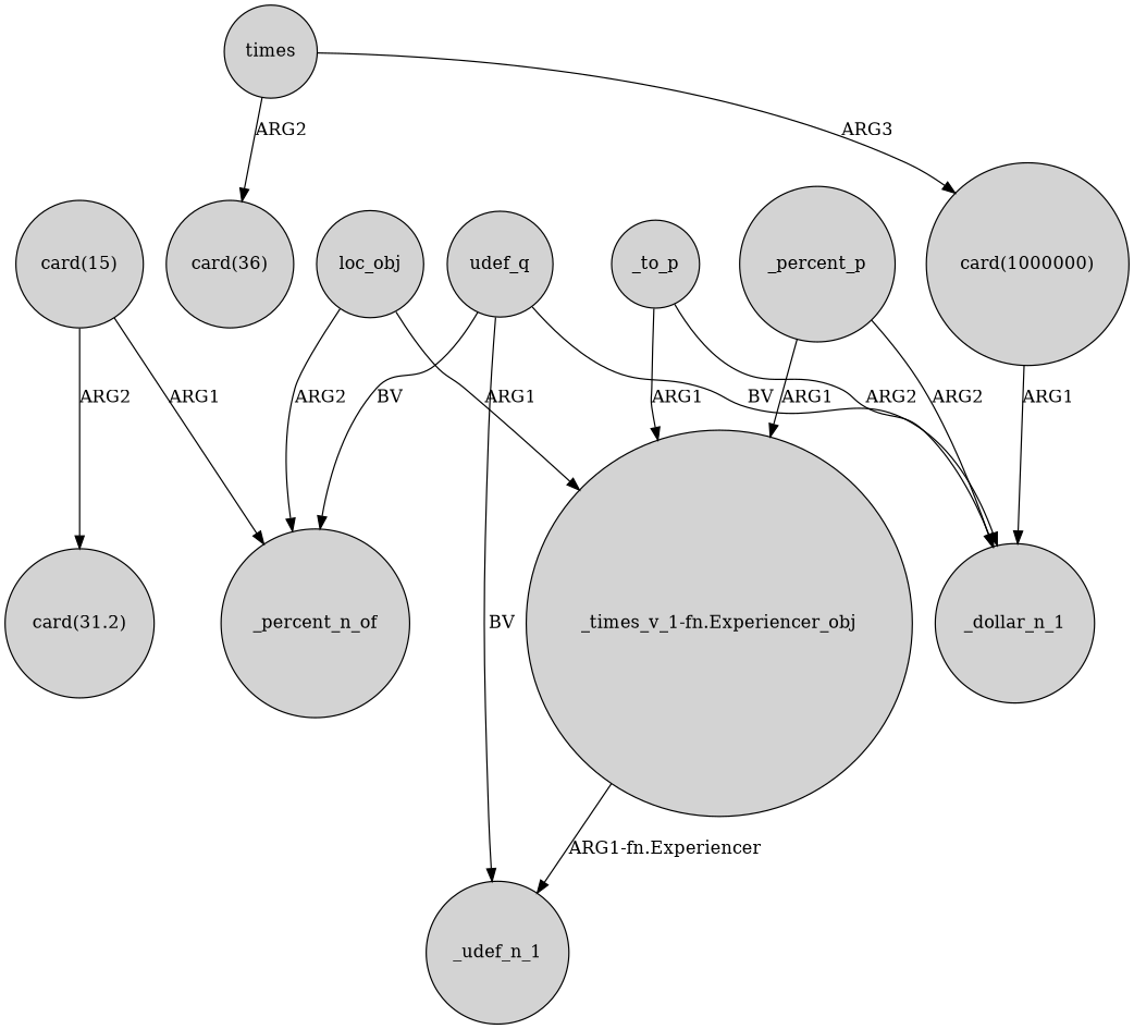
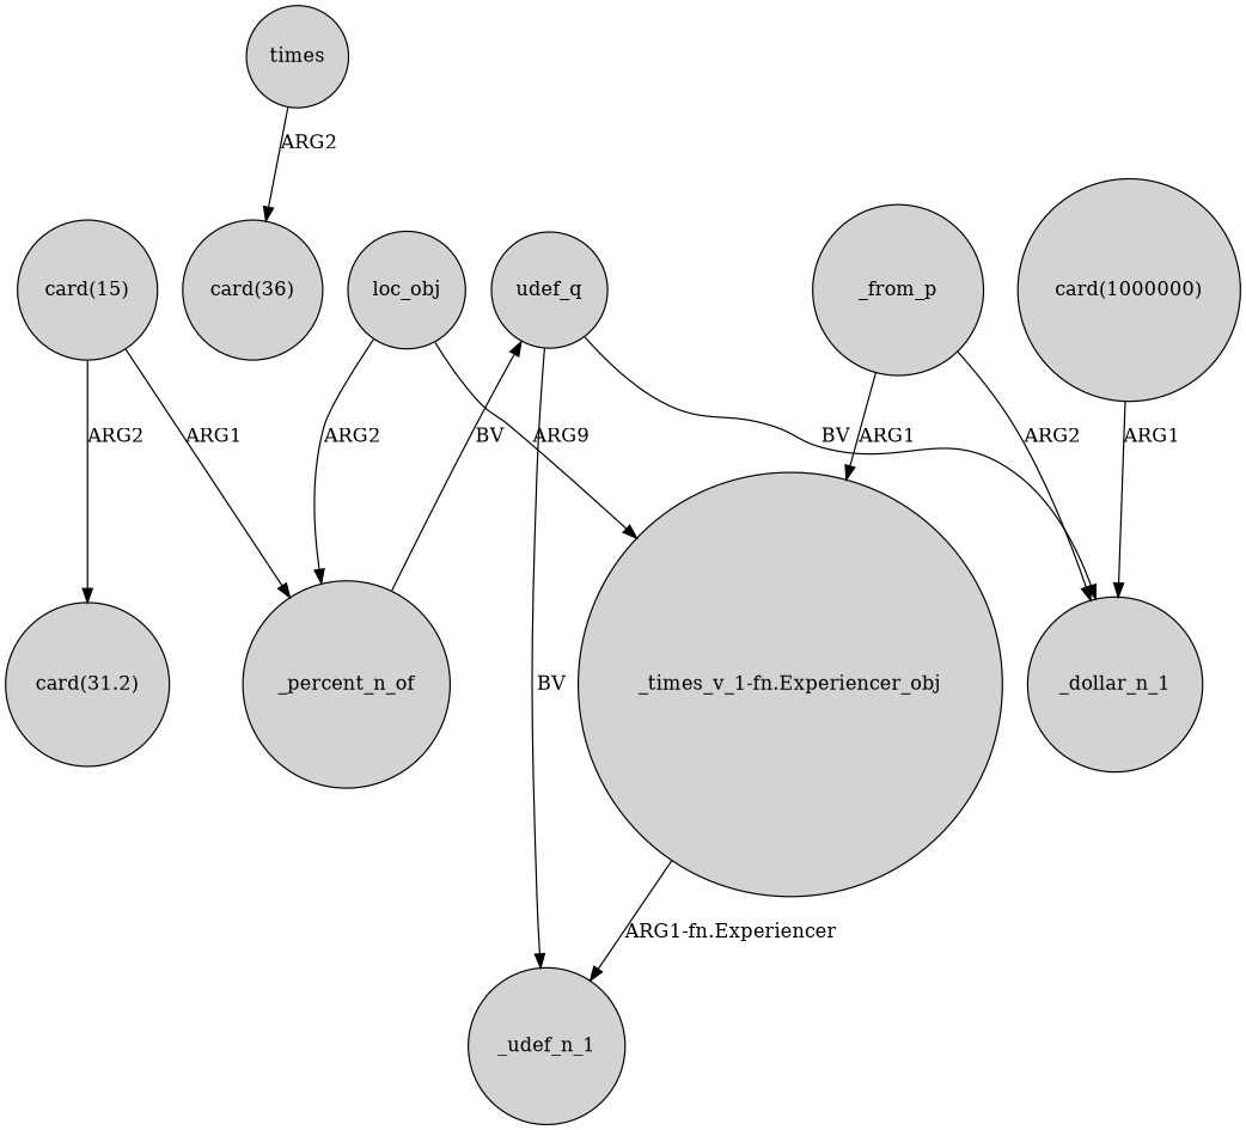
  digraph {
    node [shape=circle style=filled]
    times
    "card(1000000)"
    "card(36)"
    _dollar_n_1
    udef_q
    _percent_n_of
    n7 [label=_udef_n_1]
    n8 [label="_times_v_1-fn.Experiencer_obj"]
-   _to_p
    n10 [label=loc_obj]
    "card(15)"
    "card(31.2)"
-   _from_p [label=_percent_p]
-   times -> "card(1000000)" [label=ARG3]
+   _from_p
    times -> "card(36)" [label=ARG2]
    "card(1000000)" -> _dollar_n_1 [label=ARG1]
    udef_q -> _dollar_n_1 [label=BV]
-   udef_q -> _percent_n_of [label=BV]
+   _percent_n_of -> udef_q [label=BV]
    udef_q -> n7 [label=BV]
    n8 -> n7 [label="ARG1-fn.Experiencer"]
-   _to_p -> _dollar_n_1 [label=ARG2]
-   _to_p -> n8 [label=ARG1]
    n10 -> _percent_n_of [label=ARG2]
-   n10 -> n8 [label=ARG1]
+   n10 -> n8 [label=ARG9]
    "card(15)" -> _percent_n_of [label=ARG1]
    "card(15)" -> "card(31.2)" [label=ARG2]
    _from_p -> _dollar_n_1 [label=ARG2]
    _from_p -> n8 [label=ARG1]
  }
